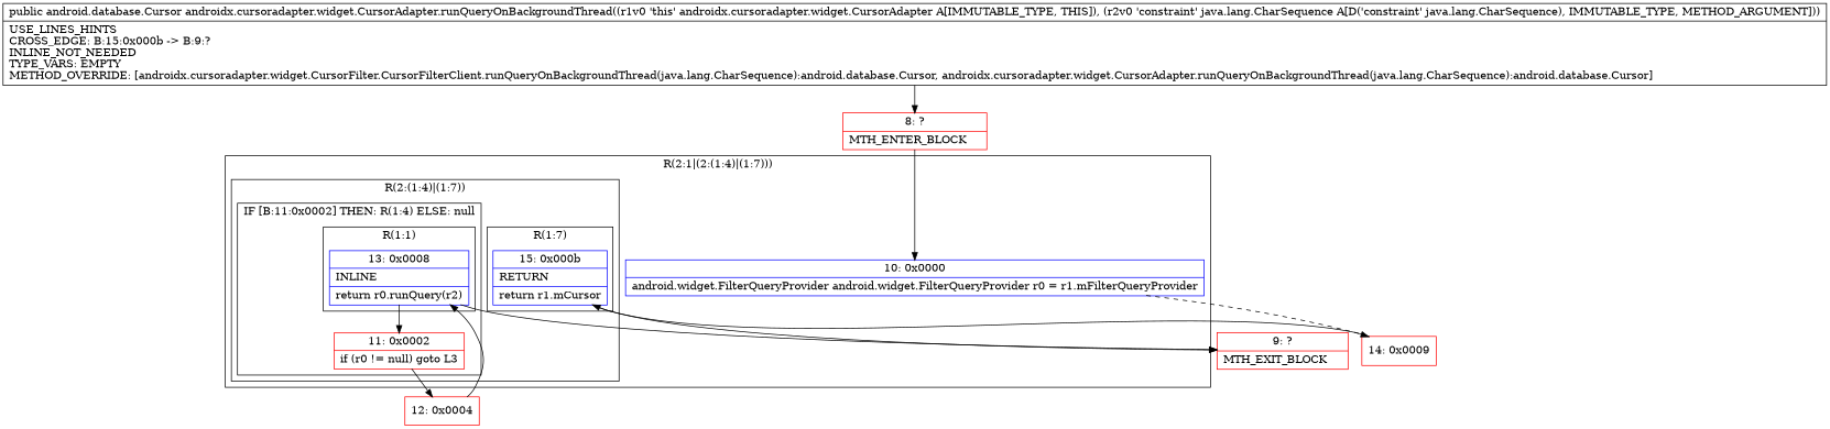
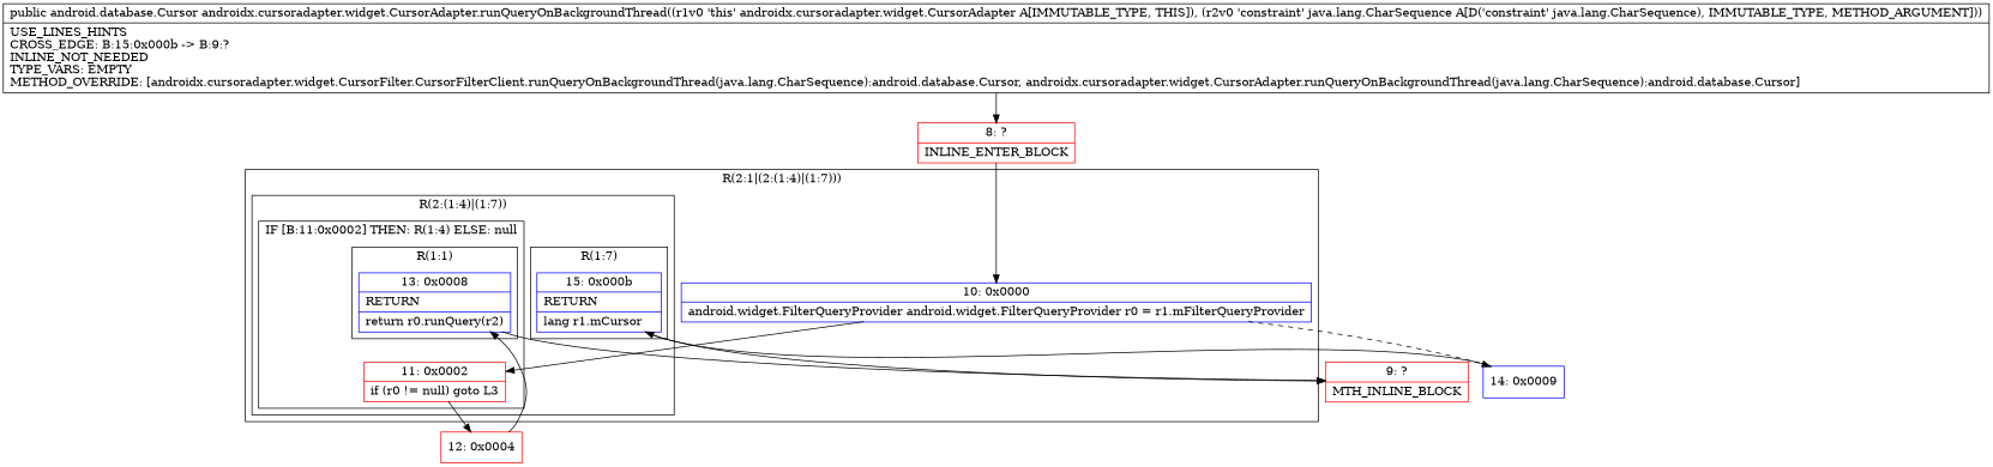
  digraph {
    node [color=red shape=record]
-   n1 [color=blue label="{13\:\ 0x0008|INLINE\l|return r0.runQuery(r2)\l}"]
+   n1 [color=blue label="{13\:\ 0x0008|RETURN\l|return r0.runQuery(r2)\l}"]
    n2 [label="{11\:\ 0x0002|if (r0 != null) goto L3\l}"]
-   n3 [color=blue label="{15\:\ 0x000b|RETURN\l|return r1.mCursor\l}"]
+   n3 [color=blue label="{15\:\ 0x000b|RETURN\l|lang r1.mCursor\l}"]
    n4 [color=blue label="{10\:\ 0x0000|android.widget.FilterQueryProvider android.widget.FilterQueryProvider r0 = r1.mFilterQueryProvider\l}"]
-   n5 [label="{9\:\ ?|MTH_EXIT_BLOCK\l}"]
+   n5 [label="{9\:\ ?|MTH_INLINE_BLOCK\l}"]
    n6 [label="{12\:\ 0x0004}"]
-   n7 [label="{14\:\ 0x0009}"]
-   n8 [label="{8\:\ ?|MTH_ENTER_BLOCK\l}"]
+   n7 [color=blue label="{14\:\ 0x0009}"]
+   n8 [label="{8\:\ ?|INLINE_ENTER_BLOCK\l}"]
    n9 [label="{public android.database.Cursor androidx.cursoradapter.widget.CursorAdapter.runQueryOnBackgroundThread((r1v0 'this' androidx.cursoradapter.widget.CursorAdapter A[IMMUTABLE_TYPE, THIS]), (r2v0 'constraint' java.lang.CharSequence A[D('constraint' java.lang.CharSequence), IMMUTABLE_TYPE, METHOD_ARGUMENT]))  | USE_LINES_HINTS\lCROSS_EDGE: B:15:0x000b \-\> B:9:?\lINLINE_NOT_NEEDED\lTYPE_VARS: EMPTY\lMETHOD_OVERRIDE: [androidx.cursoradapter.widget.CursorFilter.CursorFilterClient.runQueryOnBackgroundThread(java.lang.CharSequence):android.database.Cursor, androidx.cursoradapter.widget.CursorAdapter.runQueryOnBackgroundThread(java.lang.CharSequence):android.database.Cursor]\l}" color=""]
    subgraph cluster_1 {
      label="R(2:1|(2:(1:4)|(1:7)))"
      n4
      subgraph cluster_2 {
        label="R(2:(1:4)|(1:7))"
        subgraph cluster_3 {
          label="IF [B:11:0x0002] THEN: R(1:4) ELSE: null"
          n2
          subgraph cluster_4 {
            label="R(1:1)"
            n1
          }
        }
        subgraph cluster_5 {
          label="R(1:7)"
          n3
        }
      }
    }
    n1 -> n5
    n2 -> n6
    n3 -> n5
-   n1 -> n2
+   n4 -> n2
    n4 -> n7 [style=dashed]
    n6 -> n1
    n7 -> n3
    n8 -> n4
    n9 -> n8
  }
